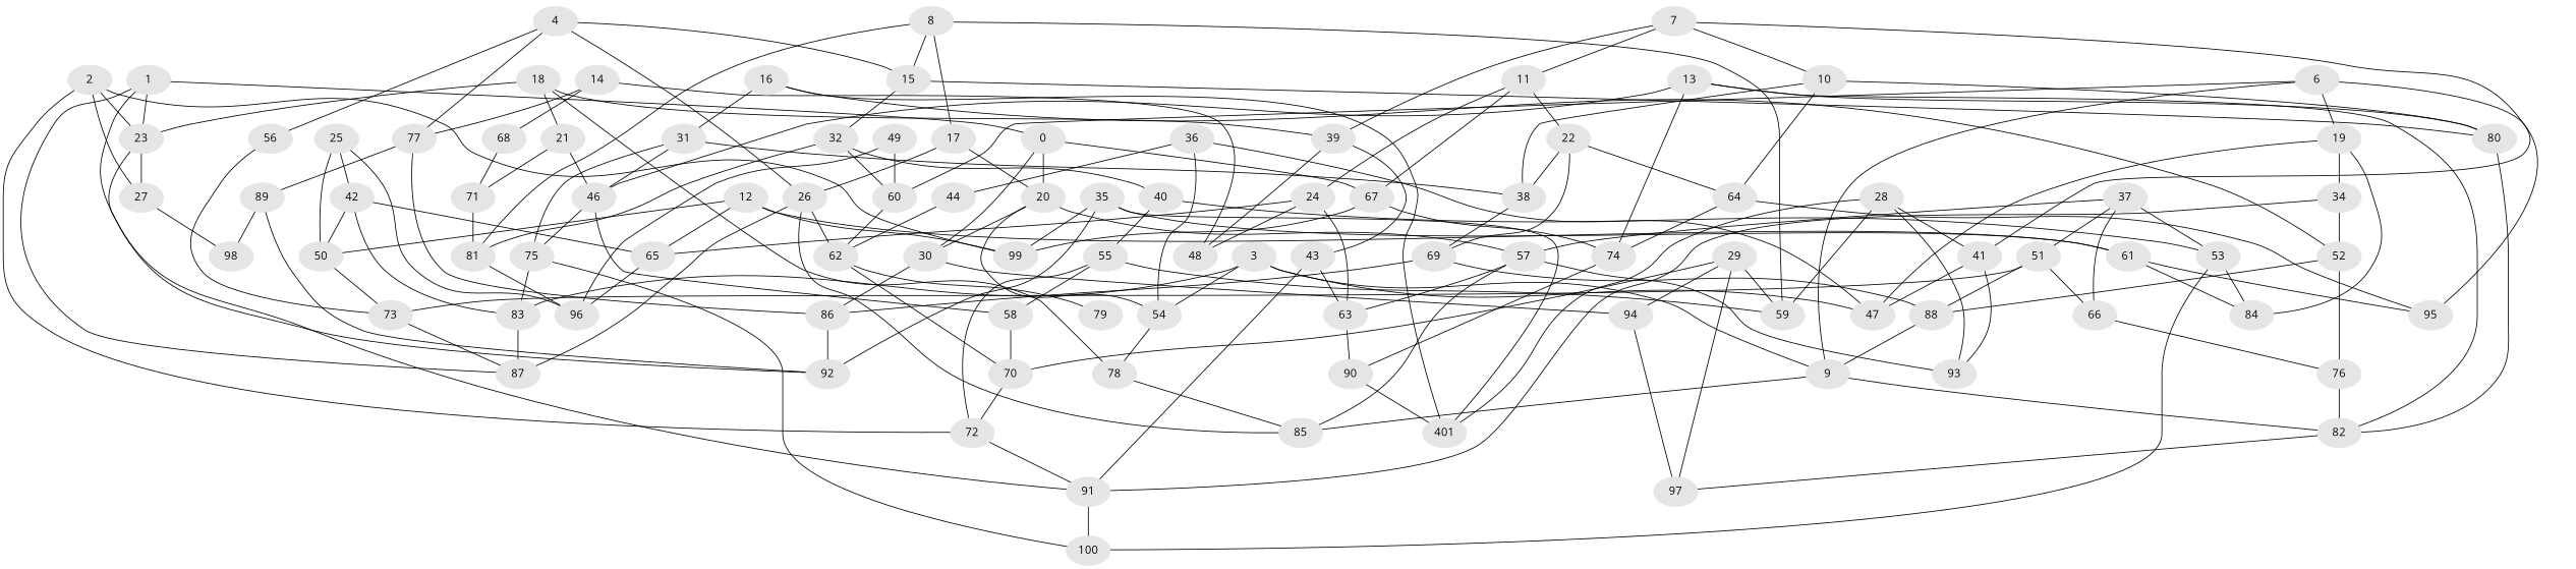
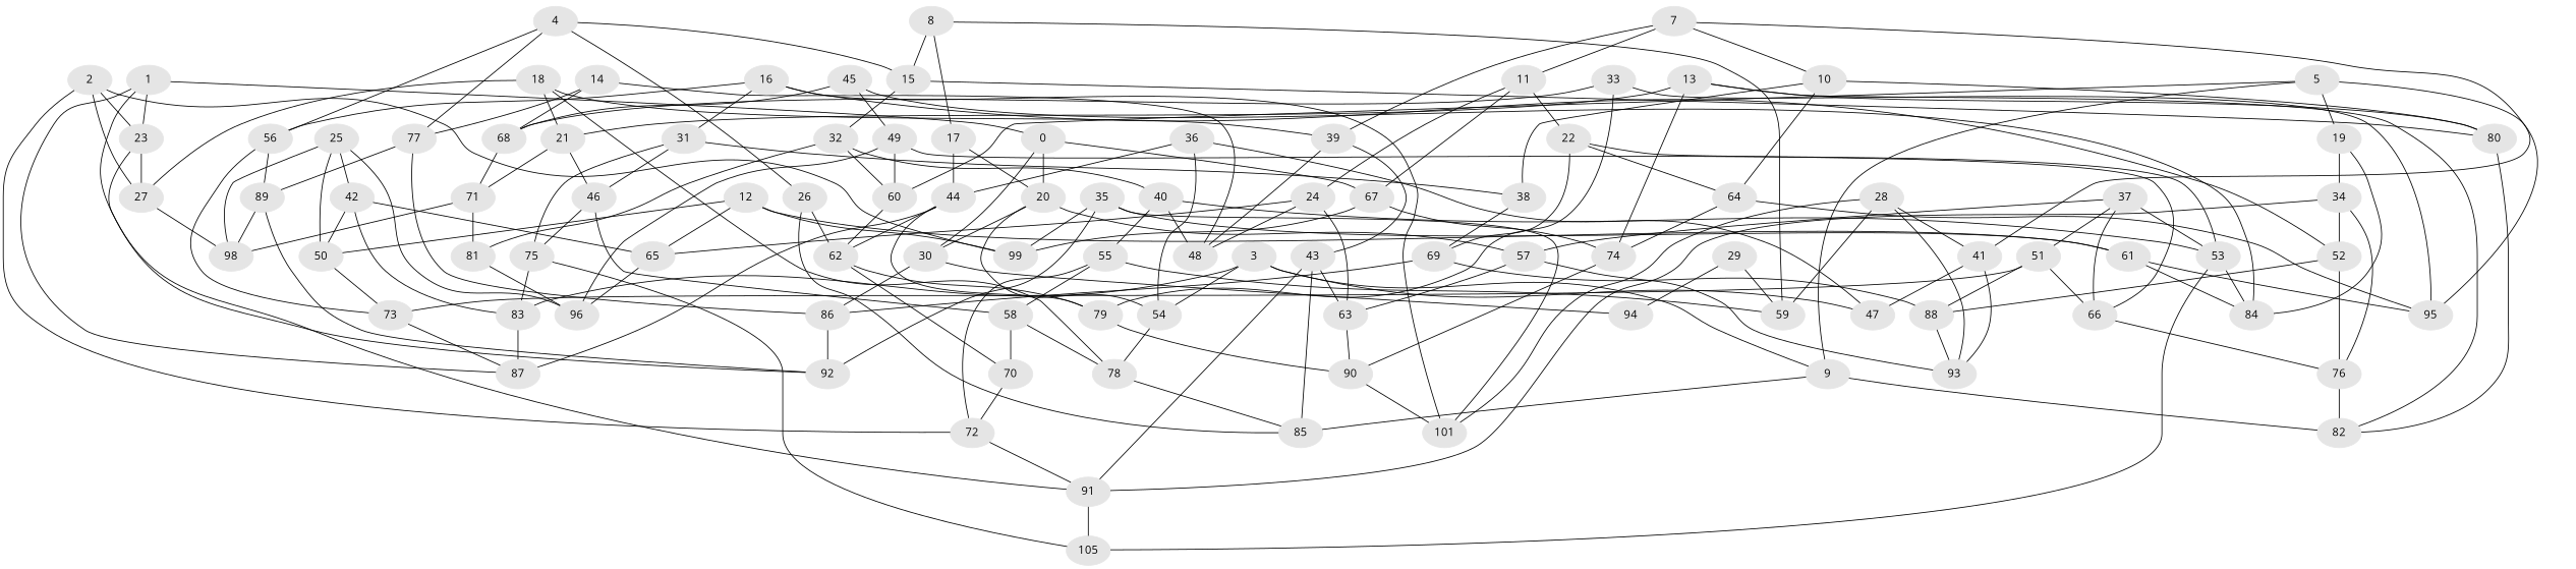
  graph {
    fontname="Open Sans"
    node [color=gray90 fontname="Open Sans" style=filled]
    edge [fontname="Open Sans"]
    n1 [label=0]
    1
    23
    87
    92
    20
    30
    67
    27
    91
    2
    72
    99
    98
    3
    9
    47
    54
    83
    85
    82
    78
    4
    15
    26
    56
    77
    80
    32
    62
    73
    89
    86
    57
    94
    74
-   6
+   6 [label=5]
    19
    60
    95
    34
    84
    7
    10
    11
    39
    41
    38
    64
    22
    24
    48
    43
    93
    8
    17
    59
    81
    96
    69
    65
    63
    12
    50
    61
    13
    21
    46
    71
    90
-   97
    14
    68
+   45
    49
    40
    16
    31
    52
-   101 [label=401]
+   101
    75
    76
    88
    18
    58
-   100
+   100 [label=105]
    25
    42
    70
    79
    28
    29
    53
    55
+   33
    35
    36
    44
    37
    51
    66
    n1 -- 20
    n1 -- 30
    n1 -- 67
    1 -- n1
    1 -- 23
    1 -- 87
    1 -- 92
    23 -- 27
    23 -- 91
    20 -- 30
    20 -- 54
    20 -- 57
    30 -- 86
    30 -- 94
    67 -- 99
    67 -- 74
    27 -- 98
    91 -- 100
    2 -- 23
    2 -- 27
    2 -- 72
    2 -- 99
    72 -- 91
    3 -- 9
    3 -- 47
    3 -- 54
    3 -- 83
    9 -- 85
    9 -- 82
    54 -- 78
    83 -- 87
-   82 -- 97
    78 -- 85
    4 -- 15
    4 -- 26
    4 -- 56
    4 -- 77
    15 -- 80
    15 -- 32
    26 -- 85
    26 -- 62
    56 -- 73
+   56 -- 89
    77 -- 89
    77 -- 86
    80 -- 82
    32 -- 60
    32 -- 81
    32 -- 40
    62 -- 70
    62 -- 79
    73 -- 87
    89 -- 92
    89 -- 98
    86 -- 92
    57 -- 93
    57 -- 63
-   94 -- 97
    74 -- 90
    6 -- 9
    6 -- 19
    6 -- 60
    6 -- 95
-   19 -- 47
    19 -- 34
    19 -- 84
    60 -- 62
    34 -- 91
    34 -- 52
+   34 -- 76
    7 -- 10
    7 -- 11
    7 -- 39
    7 -- 41
    10 -- 80
    10 -- 38
    10 -- 64
    11 -- 67
    11 -- 22
    11 -- 24
    39 -- 48
    39 -- 43
    41 -- 47
    41 -- 93
    38 -- 69
    64 -- 74
    64 -- 95
-   22 -- 38
+   22 -- 53
    22 -- 64
    22 -- 69
    24 -- 48
    24 -- 65
    24 -- 63
    43 -- 91
-   57 -- 85
+   43 -- 85
    43 -- 63
    8 -- 15
    8 -- 17
    8 -- 59
-   8 -- 81
    17 -- 20
-   17 -- 26
+   17 -- 44
    81 -- 96
    69 -- 86
    69 -- 88
    65 -- 96
    63 -- 90
    12 -- 99
    12 -- 65
    12 -- 50
    12 -- 61
    50 -- 73
    61 -- 95
    61 -- 84
    13 -- 82
    13 -- 80
    13 -- 74
-   13 -- 46
+   13 -- 21
    21 -- 46
    21 -- 71
    46 -- 75
    46 -- 58
+   71 -- 98
    71 -- 81
    90 -- 101
    14 -- 77
    14 -- 48
    14 -- 68
    68 -- 71
+   45 -- 84
+   45 -- 68
+   45 -- 49
    49 -- 60
    49 -- 96
+   49 -- 66
+   40 -- 48
    40 -- 53
    40 -- 55
+   16 -- 56
    16 -- 31
    16 -- 52
    16 -- 101
    31 -- 38
    31 -- 46
    31 -- 75
    52 -- 76
    52 -- 88
    75 -- 83
    75 -- 100
    76 -- 82
-   88 -- 9
-   18 -- 23
+   88 -- 93
+   18 -- 27
    18 -- 78
    18 -- 39
    18 -- 21
+   58 -- 78
    58 -- 70
+   25 -- 98
    25 -- 96
    25 -- 50
    25 -- 42
    42 -- 83
    42 -- 65
    42 -- 50
    70 -- 72
+   79 -- 90
    28 -- 41
    28 -- 93
    28 -- 59
    28 -- 101
    29 -- 94
    29 -- 59
-   29 -- 97
-   29 -- 70
    53 -- 84
    53 -- 100
    55 -- 72
    55 -- 59
    55 -- 58
+   33 -- 95
+   33 -- 68
+   33 -- 79
    35 -- 92
    35 -- 99
    35 -- 61
    35 -- 101
    36 -- 47
    36 -- 54
    36 -- 44
-   26 -- 87
+   44 -- 87
    44 -- 62
+   44 -- 79
    37 -- 57
    37 -- 53
    37 -- 51
    37 -- 66
    51 -- 73
    51 -- 88
    51 -- 66
    66 -- 76
  }
